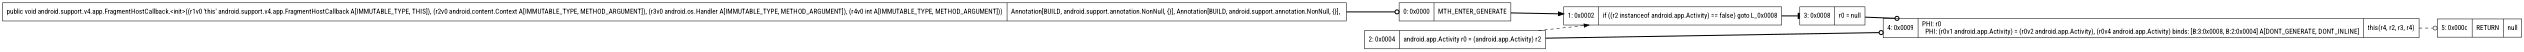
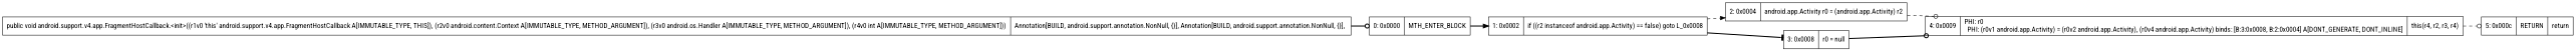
  digraph {
    fontname="Roboto Condensed"
    rankdir=LR
    node [fontname="Roboto Condensed" shape=record]
    edge [arrowhead=odot fontname="Roboto Condensed" style=bold]
-   n1 [label="{0\:\ 0x0000|MTH_ENTER_GENERATE\l}"]
+   n1 [label="{0\:\ 0x0000|MTH_ENTER_BLOCK\l}"]
    n2 [label="{1\:\ 0x0002|if ((r2 instanceof android.app.Activity) == false) goto L_0x0008\l}"]
    n3 [label="{2\:\ 0x0004|android.app.Activity r0 = (android.app.Activity) r2\l}"]
    n4 [label="{3\:\ 0x0008|r0 = null\l}"]
    n5 [label="{4\:\ 0x0009|PHI: r0 \l  PHI: (r0v1 android.app.Activity) = (r0v2 android.app.Activity), (r0v4 android.app.Activity) binds: [B:3:0x0008, B:2:0x0004] A[DONT_GENERATE, DONT_INLINE]\l|this(r4, r2, r3, r4)\l}"]
-   n6 [label="{5\:\ 0x000c|RETURN\l|null\l}"]
+   n6 [label="{5\:\ 0x000c|RETURN\l|return\l}"]
    n7 [label="{public void android.support.v4.app.FragmentHostCallback.\<init\>((r1v0 'this' android.support.v4.app.FragmentHostCallback A[IMMUTABLE_TYPE, THIS]), (r2v0 android.content.Context A[IMMUTABLE_TYPE, METHOD_ARGUMENT]), (r3v0 android.os.Handler A[IMMUTABLE_TYPE, METHOD_ARGUMENT]), (r4v0 int A[IMMUTABLE_TYPE, METHOD_ARGUMENT]))  | Annotation[BUILD, android.support.annotation.NonNull, \{\}], Annotation[BUILD, android.support.annotation.NonNull, \{\}], \l}"]
    n1 -> n2 [arrowhead=normal]
-   n3 -> n2 [arrowhead=normal style=dashed]
+   n2 -> n3 [arrowhead=normal style=dashed]
    n2 -> n4 [arrowhead=tee]
-   n3 -> n5
+   n3 -> n5 [style=dashed]
    n4 -> n5
    n5 -> n6 [style=dashed]
    n7 -> n1
  }
